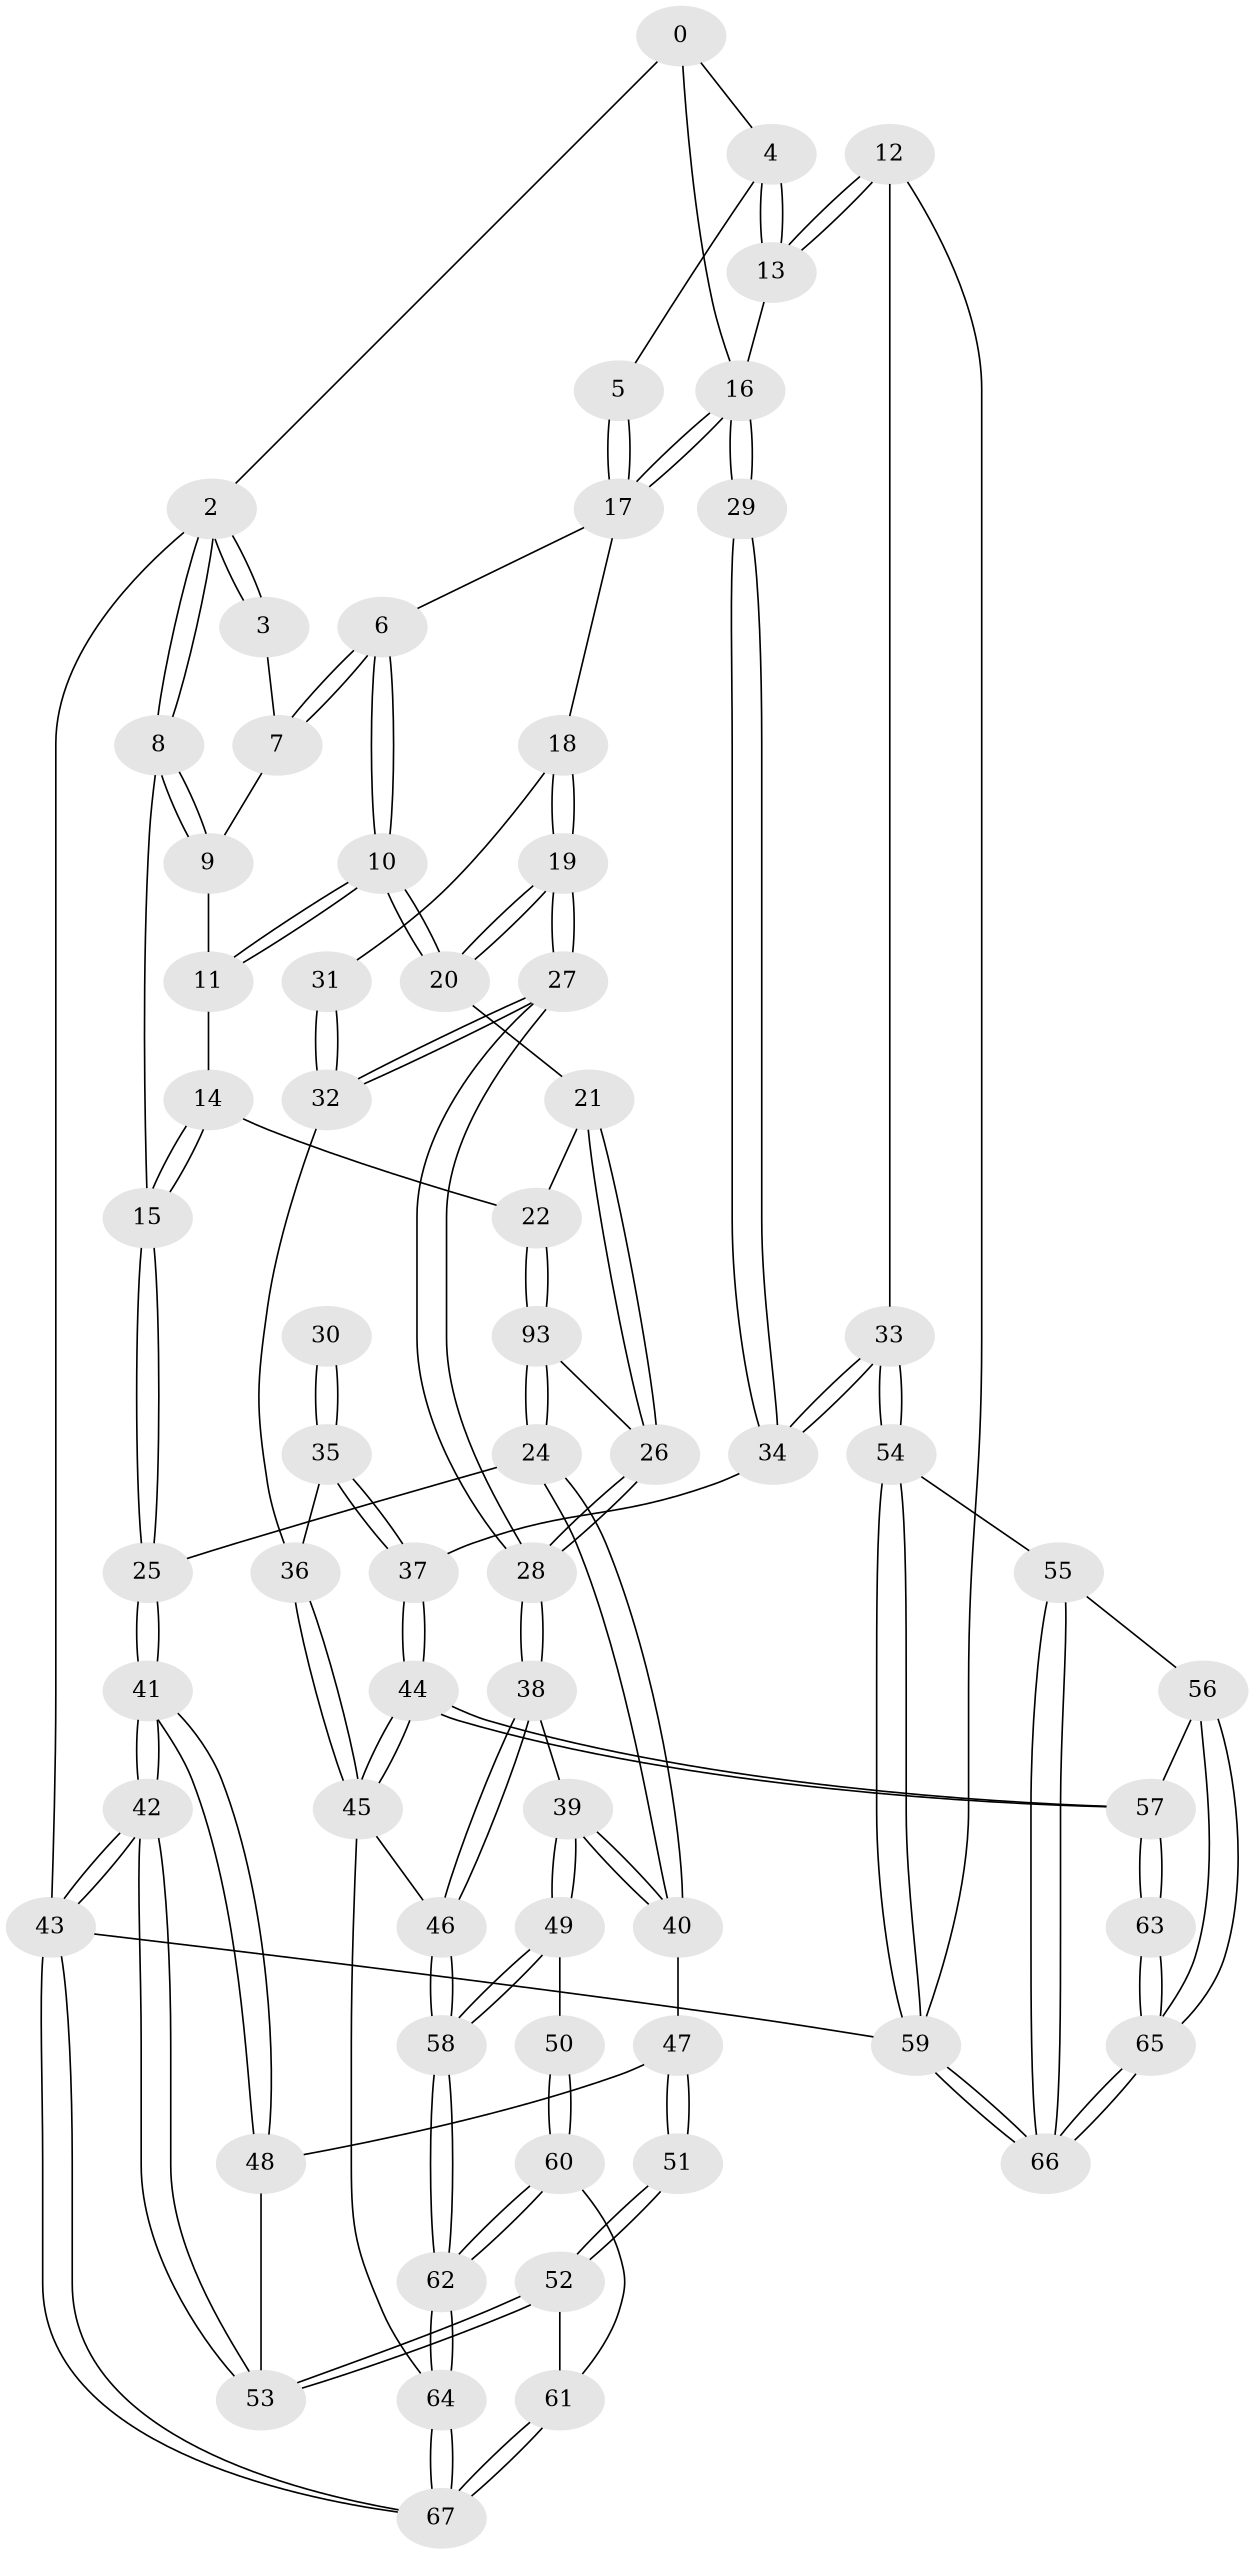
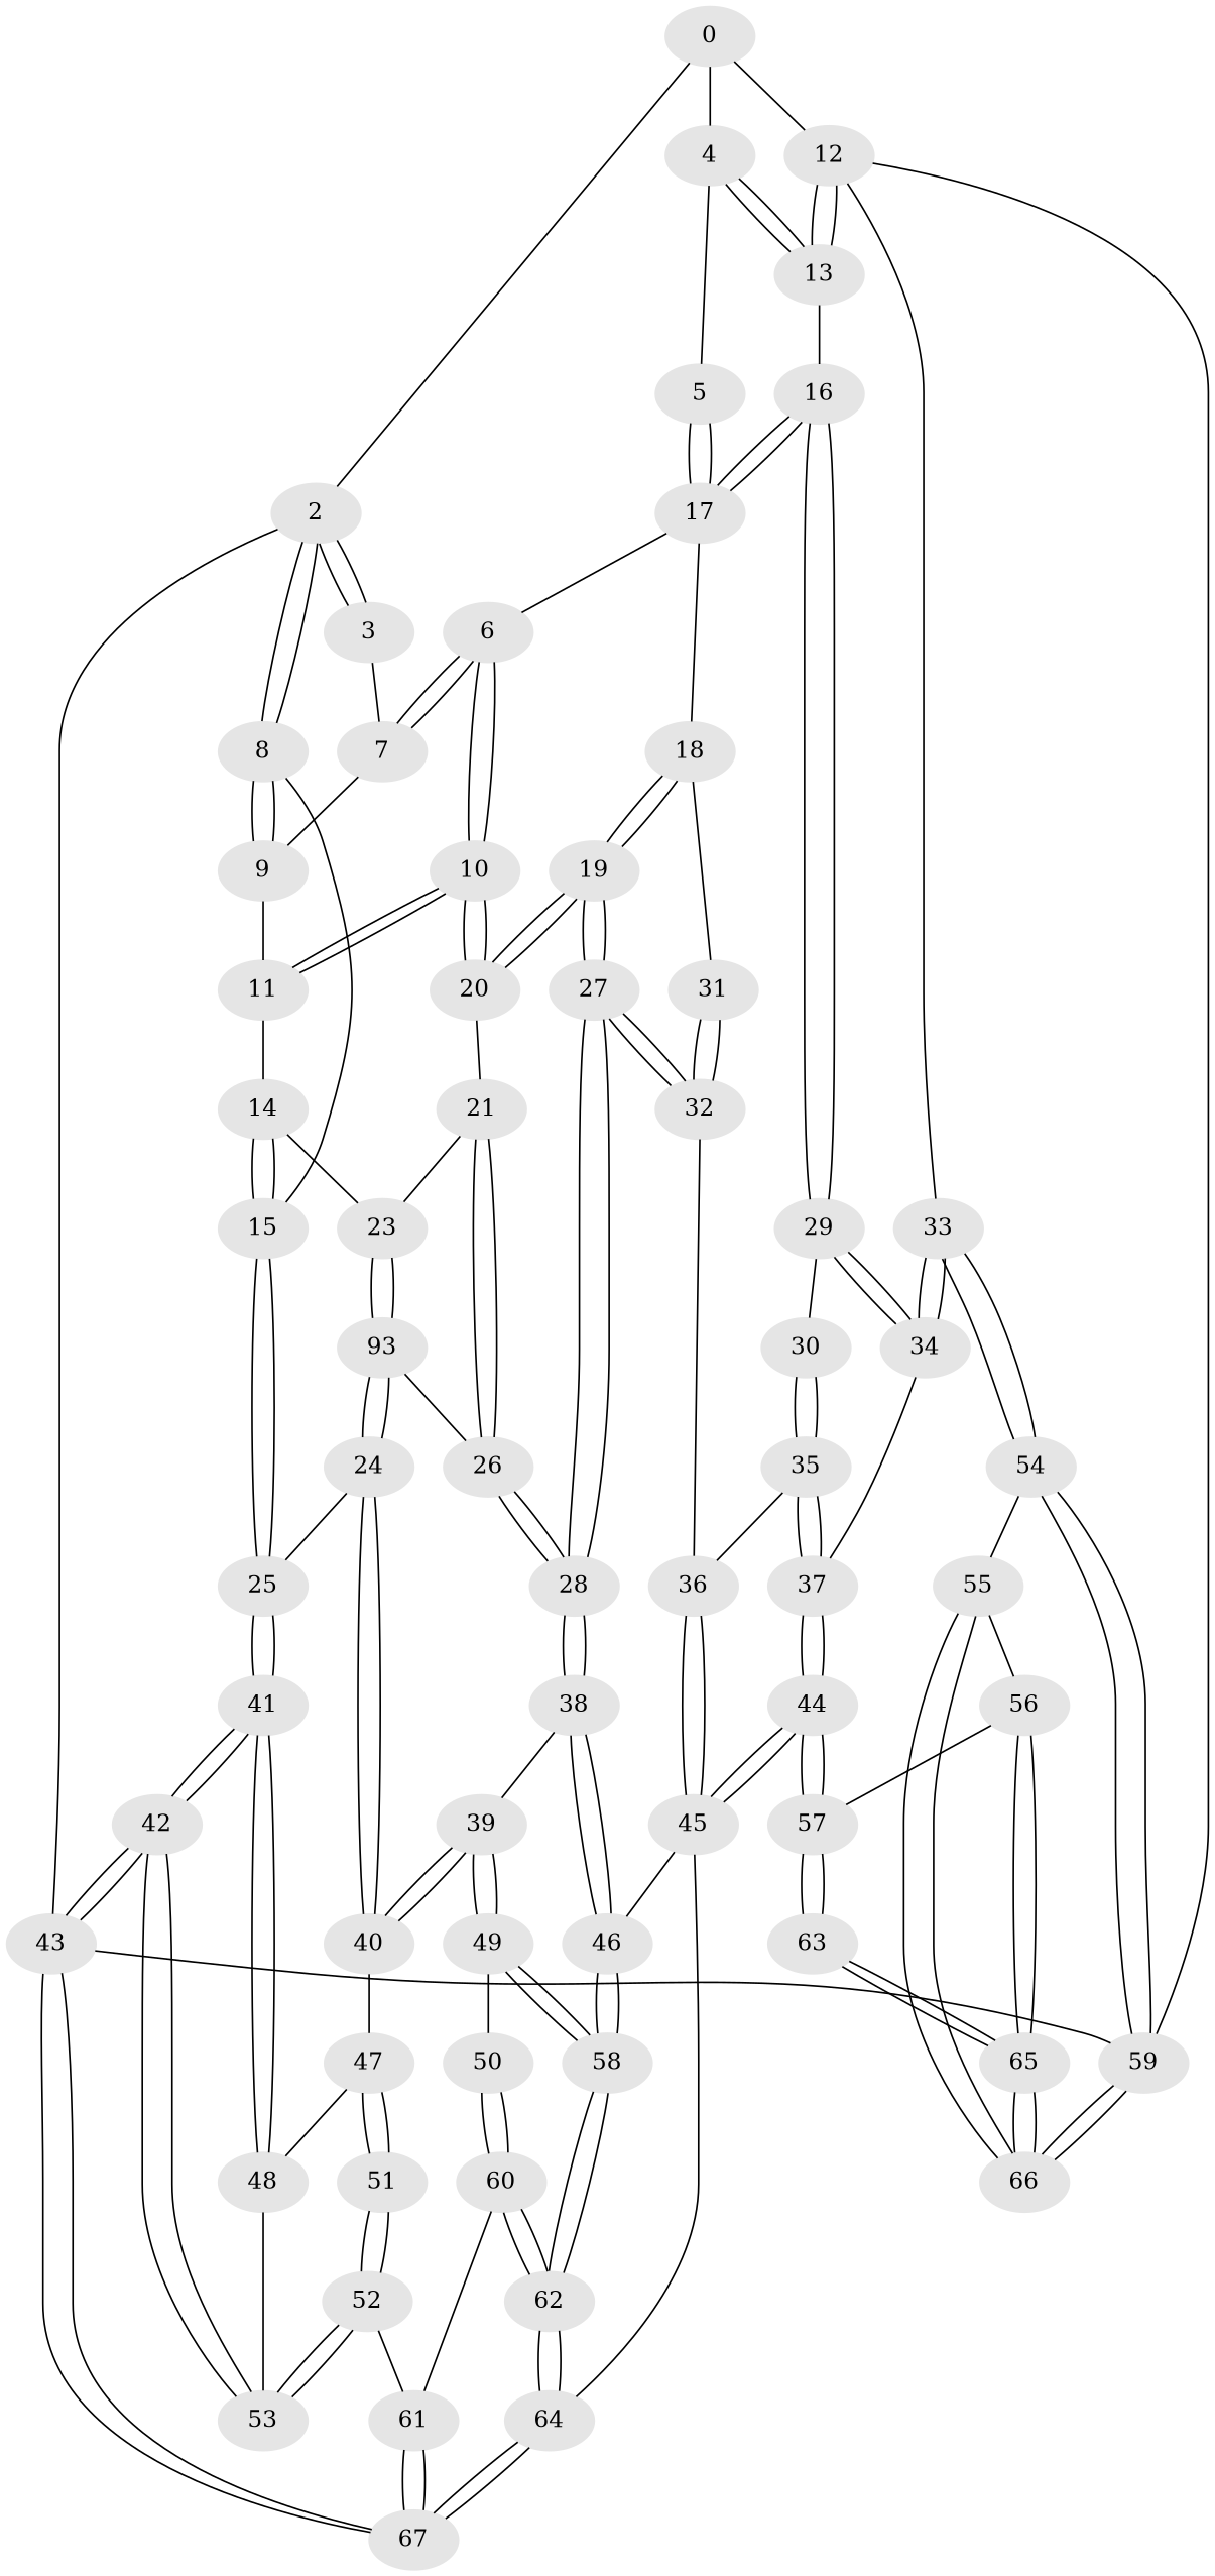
  graph {
    node [color=gray90 style=filled]
    n1 [label=0]
    2
    4
    12
    3
    8
    43
    5
    13
    33
    59
    7
    9
    15
    67
    17
    16
    6
    10
    18
    11
    20
    25
    14
    21
-   22
+   22 [label=23]
    34
    54
    66
    29
    n31 [label=93]
    41
    30
    19
    31
    27
    32
    28
    26
    24
    40
    47
    42
    48
    38
    36
    39
    46
    35
    37
    45
    55
    44
    64
    57
    49
    58
    50
    51
    53
    63
    62
    52
    60
    61
    56
    65
    n1 -- 2
    n1 -- 4
-   n1 -- 16
+   n1 -- 12
    2 -- 3
    2 -- 3
    2 -- 8
    2 -- 8
    2 -- 43
    4 -- 5
    4 -- 13
    4 -- 13
    12 -- 13
    12 -- 13
    12 -- 33
    12 -- 59
    3 -- 7
    8 -- 9
    8 -- 9
    8 -- 15
    43 -- 59
    43 -- 67
    43 -- 67
    5 -- 17
    5 -- 17
    13 -- 16
    33 -- 34
    33 -- 34
    33 -- 54
    33 -- 54
    59 -- 66
    59 -- 66
    7 -- 9
    9 -- 11
    15 -- 25
    15 -- 25
    17 -- 6
    17 -- 18
    16 -- 17
    16 -- 17
    16 -- 29
    16 -- 29
    6 -- 7
    6 -- 7
    6 -- 10
    6 -- 10
    10 -- 11
    10 -- 11
    10 -- 20
    10 -- 20
    18 -- 19
    18 -- 19
    18 -- 31
    11 -- 14
    20 -- 21
    25 -- 41
    25 -- 41
    14 -- 15
    14 -- 15
    14 -- 22
    21 -- 22
    21 -- 26
    21 -- 26
    22 -- n31
    22 -- n31
    34 -- 37
    54 -- 59
    54 -- 59
    54 -- 55
    29 -- 34
    29 -- 34
+   29 -- 30
    n31 -- 26
    n31 -- 24
    n31 -- 24
    41 -- 42
    41 -- 42
    41 -- 48
    41 -- 48
    30 -- 35
    30 -- 35
    19 -- 20
    19 -- 20
    19 -- 27
    19 -- 27
    31 -- 32
    31 -- 32
    27 -- 32
    27 -- 32
    27 -- 28
    27 -- 28
    32 -- 36
    28 -- 38
    28 -- 38
    26 -- 28
    26 -- 28
    24 -- 25
    24 -- 40
    24 -- 40
    40 -- 47
    47 -- 48
    47 -- 51
    47 -- 51
    42 -- 43
    42 -- 43
    42 -- 53
    42 -- 53
    48 -- 53
    38 -- 39
    38 -- 46
    38 -- 46
    36 -- 45
    36 -- 45
    39 -- 40
    39 -- 40
    39 -- 49
    39 -- 49
    46 -- 58
    46 -- 58
    35 -- 36
    35 -- 37
    35 -- 37
    37 -- 44
    37 -- 44
    45 -- 46
    45 -- 64
    55 -- 66
    55 -- 66
    55 -- 56
    44 -- 45
    44 -- 45
    44 -- 57
    44 -- 57
    64 -- 67
    64 -- 67
    57 -- 63
    57 -- 63
    49 -- 58
    49 -- 58
    49 -- 50
    58 -- 62
    58 -- 62
    50 -- 60
    50 -- 60
    51 -- 52
    51 -- 52
    63 -- 65
    63 -- 65
    62 -- 64
    62 -- 64
    52 -- 53
    52 -- 53
    52 -- 61
    60 -- 62
    60 -- 62
    60 -- 61
    61 -- 67
    61 -- 67
    56 -- 57
    56 -- 65
    56 -- 65
    65 -- 66
    65 -- 66
  }
